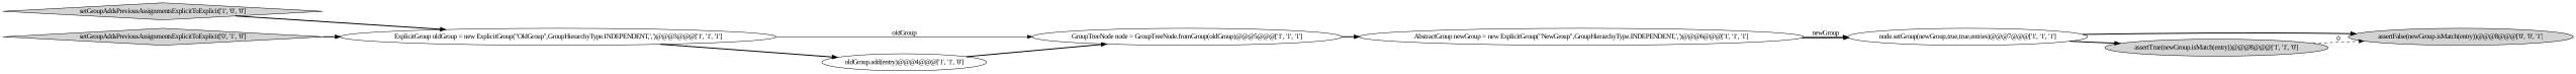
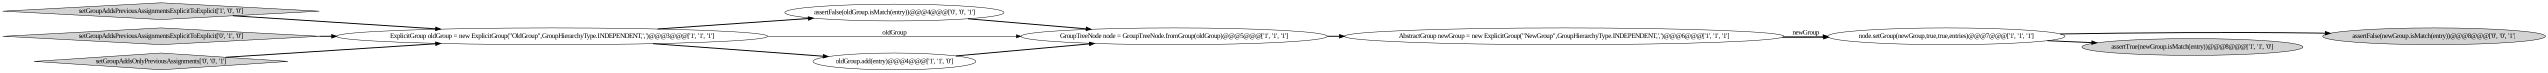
  digraph {
    fontname="Liberation Serif"
    rankdir=LR
    node [fillcolor=white fontname="Liberation Serif" shape=ellipse style=filled]
    edge [fontname="Liberation Serif" style=bold]
    n1 [label="AbstractGroup newGroup = new ExplicitGroup(\"NewGroup\",GroupHierarchyType.INDEPENDENT,',')@@@6@@@['1', '1', '1']"]
    n2 [label="node.setGroup(newGroup,true,true,entries)@@@7@@@['1', '1', '1']"]
    n3 [fillcolor=lightgray label="assertFalse(newGroup.isMatch(entry))@@@8@@@['0', '0', '1']"]
    n4 [fillcolor=lightgray label="assertTrue(newGroup.isMatch(entry))@@@8@@@['1', '1', '0']"]
+   n5 [label="assertFalse(oldGroup.isMatch(entry))@@@4@@@['0', '0', '1']"]
    n6 [label="GroupTreeNode node = GroupTreeNode.fromGroup(oldGroup)@@@5@@@['1', '1', '1']"]
    n7 [fillcolor=lightgray label="setGroupAddsPreviousAssignmentsExplicitToExplicit['1', '0', '0']" shape=diamond]
    n8 [label="ExplicitGroup oldGroup = new ExplicitGroup(\"OldGroup\",GroupHierarchyType.INDEPENDENT,',')@@@3@@@['1', '1', '1']"]
    n9 [label="oldGroup.add(entry)@@@4@@@['1', '1', '0']"]
    n10 [fillcolor=lightgray label="setGroupAddsPreviousAssignmentsExplicitToExplicit['0', '1', '0']" shape=diamond]
+   n11 [fillcolor=lightgray label="setGroupAddsOnlyPreviousAssignments['0', '0', '1']" shape=diamond]
    n1 -> n2 [label=newGroup style=solid]
    n1 -> n2
    n2 -> n3
    n2 -> n4
-   n4 -> n3 [label=0 style=dashed]
+   n5 -> n6
    n6 -> n1
    n7 -> n8
+   n8 -> n5
    n8 -> n6 [label=oldGroup style=solid]
    n8 -> n9
    n9 -> n6
    n10 -> n8
+   n11 -> n8
  }
